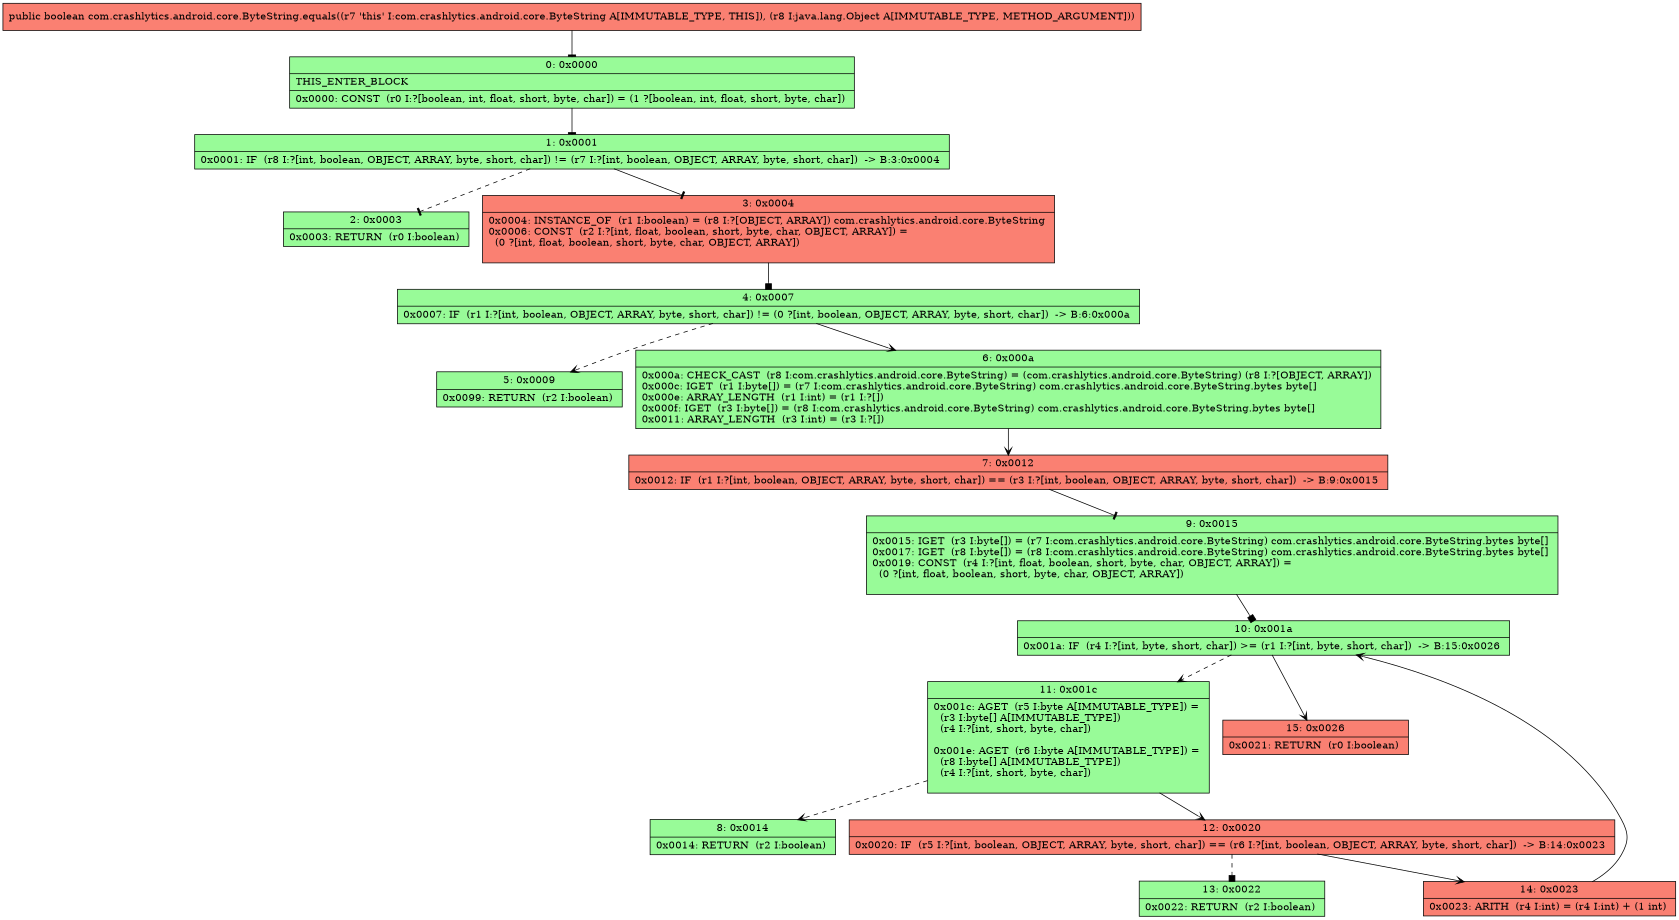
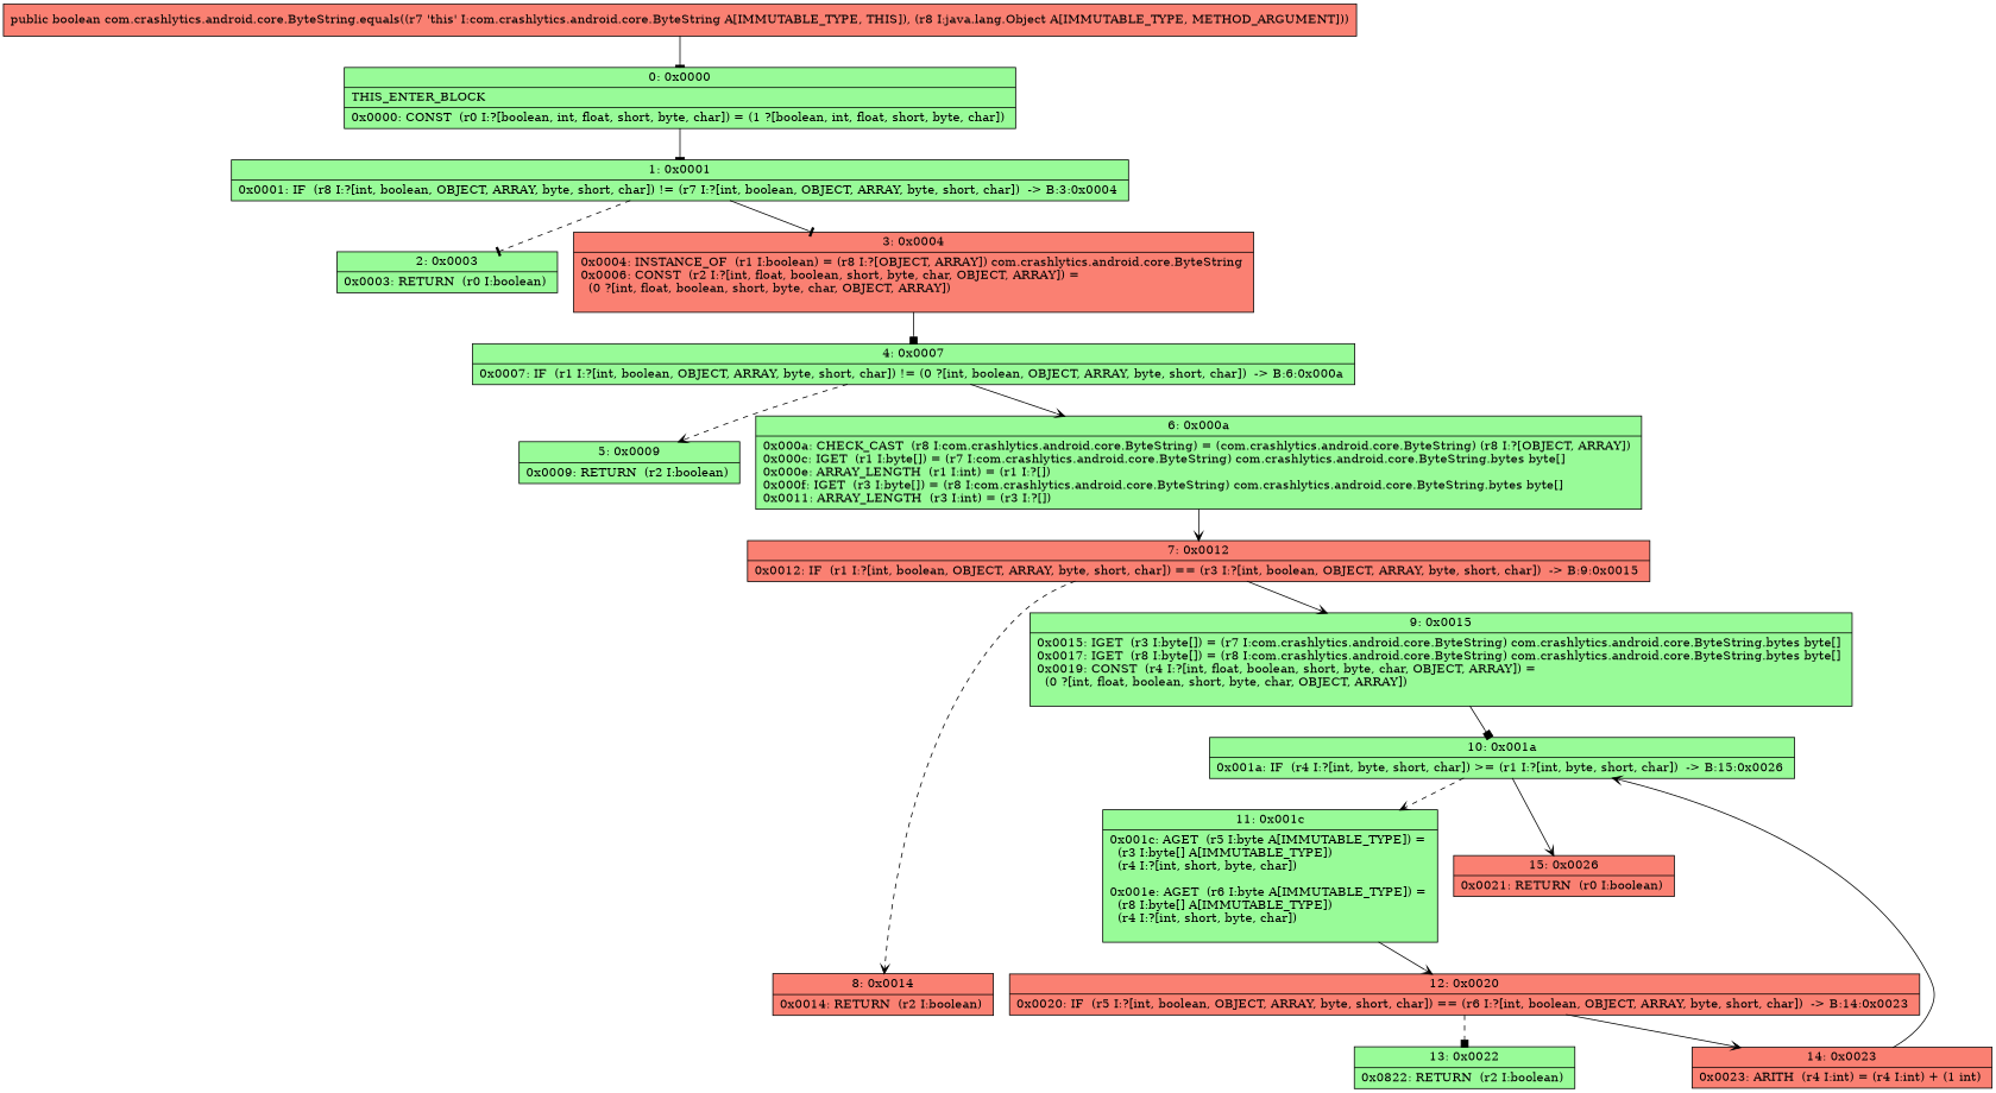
  digraph {
    node [fillcolor=palegreen shape=record style=filled]
    edge [arrowhead=vee]
    n1 [label="{0\:\ 0x0000|THIS_ENTER_BLOCK\l|0x0000: CONST  (r0 I:?[boolean, int, float, short, byte, char]) = (1 ?[boolean, int, float, short, byte, char]) \l}"]
    n2 [label="{1\:\ 0x0001|0x0001: IF  (r8 I:?[int, boolean, OBJECT, ARRAY, byte, short, char]) != (r7 I:?[int, boolean, OBJECT, ARRAY, byte, short, char])  \-\> B:3:0x0004 \l}"]
    n3 [label="{2\:\ 0x0003|0x0003: RETURN  (r0 I:boolean) \l}"]
    n4 [fillcolor=salmon label="{3\:\ 0x0004|0x0004: INSTANCE_OF  (r1 I:boolean) = (r8 I:?[OBJECT, ARRAY]) com.crashlytics.android.core.ByteString \l0x0006: CONST  (r2 I:?[int, float, boolean, short, byte, char, OBJECT, ARRAY]) = \l  (0 ?[int, float, boolean, short, byte, char, OBJECT, ARRAY])\l \l}"]
    n5 [label="{4\:\ 0x0007|0x0007: IF  (r1 I:?[int, boolean, OBJECT, ARRAY, byte, short, char]) != (0 ?[int, boolean, OBJECT, ARRAY, byte, short, char])  \-\> B:6:0x000a \l}"]
-   n6 [label="{5\:\ 0x0009|0x0099: RETURN  (r2 I:boolean) \l}"]
+   n6 [label="{5\:\ 0x0009|0x0009: RETURN  (r2 I:boolean) \l}"]
    n7 [label="{6\:\ 0x000a|0x000a: CHECK_CAST  (r8 I:com.crashlytics.android.core.ByteString) = (com.crashlytics.android.core.ByteString) (r8 I:?[OBJECT, ARRAY]) \l0x000c: IGET  (r1 I:byte[]) = (r7 I:com.crashlytics.android.core.ByteString) com.crashlytics.android.core.ByteString.bytes byte[] \l0x000e: ARRAY_LENGTH  (r1 I:int) = (r1 I:?[]) \l0x000f: IGET  (r3 I:byte[]) = (r8 I:com.crashlytics.android.core.ByteString) com.crashlytics.android.core.ByteString.bytes byte[] \l0x0011: ARRAY_LENGTH  (r3 I:int) = (r3 I:?[]) \l}"]
    n8 [fillcolor=salmon label="{7\:\ 0x0012|0x0012: IF  (r1 I:?[int, boolean, OBJECT, ARRAY, byte, short, char]) == (r3 I:?[int, boolean, OBJECT, ARRAY, byte, short, char])  \-\> B:9:0x0015 \l}"]
-   n9 [label="{8\:\ 0x0014|0x0014: RETURN  (r2 I:boolean) \l}"]
+   n9 [fillcolor=salmon label="{8\:\ 0x0014|0x0014: RETURN  (r2 I:boolean) \l}"]
    n10 [label="{9\:\ 0x0015|0x0015: IGET  (r3 I:byte[]) = (r7 I:com.crashlytics.android.core.ByteString) com.crashlytics.android.core.ByteString.bytes byte[] \l0x0017: IGET  (r8 I:byte[]) = (r8 I:com.crashlytics.android.core.ByteString) com.crashlytics.android.core.ByteString.bytes byte[] \l0x0019: CONST  (r4 I:?[int, float, boolean, short, byte, char, OBJECT, ARRAY]) = \l  (0 ?[int, float, boolean, short, byte, char, OBJECT, ARRAY])\l \l}"]
    n11 [label="{10\:\ 0x001a|0x001a: IF  (r4 I:?[int, byte, short, char]) \>= (r1 I:?[int, byte, short, char])  \-\> B:15:0x0026 \l}"]
    n12 [label="{11\:\ 0x001c|0x001c: AGET  (r5 I:byte A[IMMUTABLE_TYPE]) = \l  (r3 I:byte[] A[IMMUTABLE_TYPE])\l  (r4 I:?[int, short, byte, char])\l \l0x001e: AGET  (r6 I:byte A[IMMUTABLE_TYPE]) = \l  (r8 I:byte[] A[IMMUTABLE_TYPE])\l  (r4 I:?[int, short, byte, char])\l \l}"]
    n13 [fillcolor=salmon label="{15\:\ 0x0026|0x0021: RETURN  (r0 I:boolean) \l}"]
    n14 [fillcolor=salmon label="{12\:\ 0x0020|0x0020: IF  (r5 I:?[int, boolean, OBJECT, ARRAY, byte, short, char]) == (r6 I:?[int, boolean, OBJECT, ARRAY, byte, short, char])  \-\> B:14:0x0023 \l}"]
-   n15 [label="{13\:\ 0x0022|0x0022: RETURN  (r2 I:boolean) \l}"]
+   n15 [label="{13\:\ 0x0022|0x0822: RETURN  (r2 I:boolean) \l}"]
    n16 [fillcolor=salmon label="{14\:\ 0x0023|0x0023: ARITH  (r4 I:int) = (r4 I:int) + (1 int) \l}"]
    n17 [fillcolor=salmon label="{public boolean com.crashlytics.android.core.ByteString.equals((r7 'this' I:com.crashlytics.android.core.ByteString A[IMMUTABLE_TYPE, THIS]), (r8 I:java.lang.Object A[IMMUTABLE_TYPE, METHOD_ARGUMENT])) }"]
    n1 -> n2 [arrowhead=tee]
    n2 -> n3 [arrowhead=tee style=dashed]
    n2 -> n4 [arrowhead=tee]
    n4 -> n5 [arrowhead=box]
    n5 -> n6 [style=dashed]
    n5 -> n7
    n7 -> n8
-   n12 -> n9 [style=dashed]
-   n8 -> n10 [arrowhead=tee]
+   n8 -> n9 [style=dashed]
+   n8 -> n10
    n10 -> n11 [arrowhead=box]
    n11 -> n12 [style=dashed]
    n11 -> n13
    n12 -> n14
    n14 -> n15 [arrowhead=box style=dashed]
    n14 -> n16
    n16 -> n11
    n17 -> n1 [arrowhead=tee]
  }
